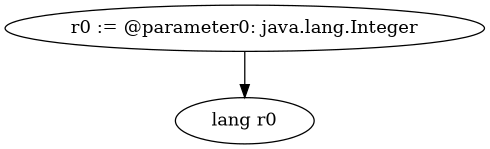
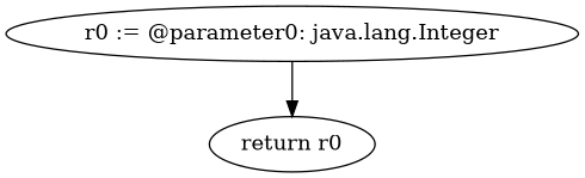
  digraph {
    "r0 := @parameter0: java.lang.Integer"
-   "return r0" [label="lang r0"]
+   "return r0"
    "r0 := @parameter0: java.lang.Integer" -> "return r0"
  }
